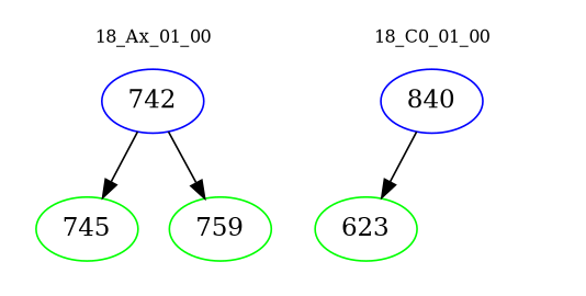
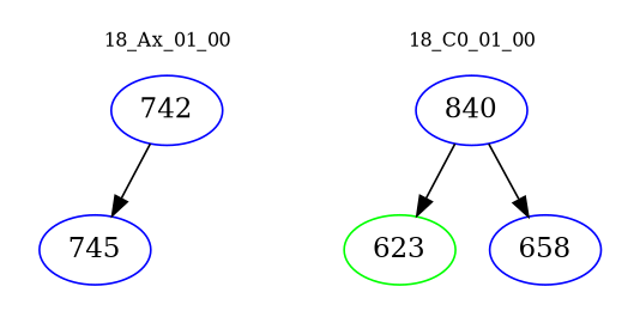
  digraph {
    node [color=blue]
    edge [color=black]
    n1 [label=742]
-   n2 [color=green label=745]
-   n3 [color=green label=759]
+   n2 [label=745]
    n4 [label=840]
    n5 [color=green label=623]
+   n6 [label=658]
    subgraph cluster_1 {
      color=white
      fontsize=10
      label="18_Ax_01_00"
      n1
      n2
-     n3
    }
    subgraph cluster_2 {
      color=white
      fontsize=10
      label="18_C0_01_00"
      n4
      n5
+     n6
    }
    n1 -> n2
-   n1 -> n3
    n4 -> n5
+   n4 -> n6
  }
